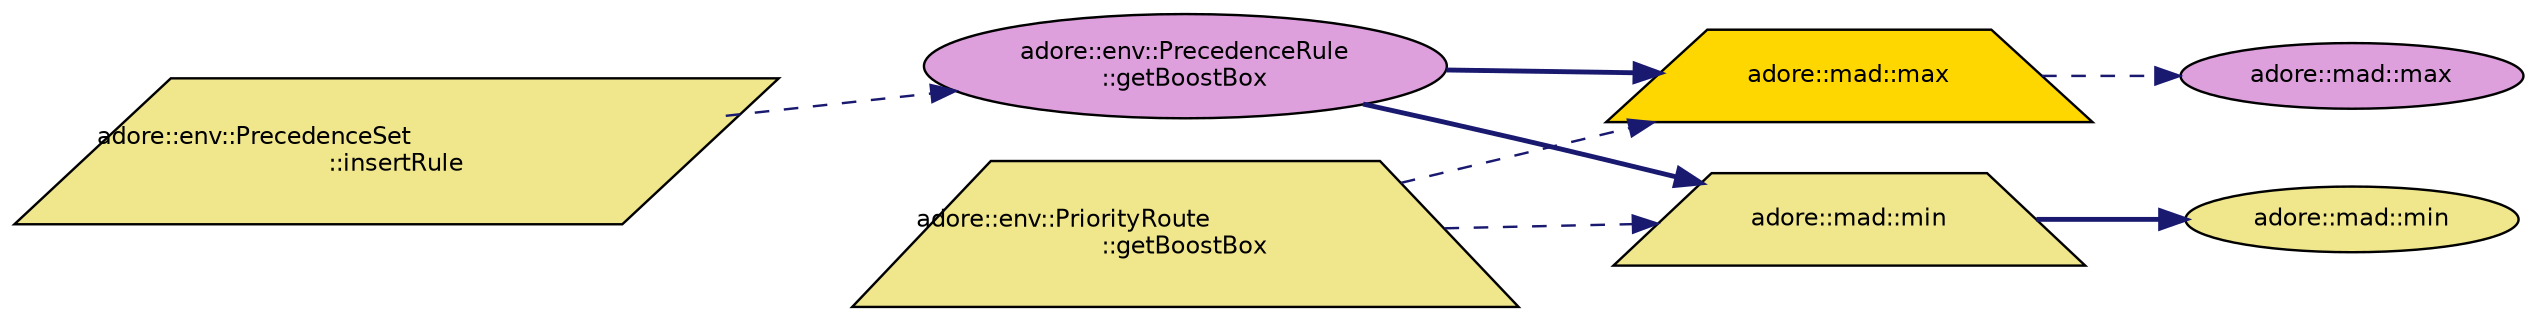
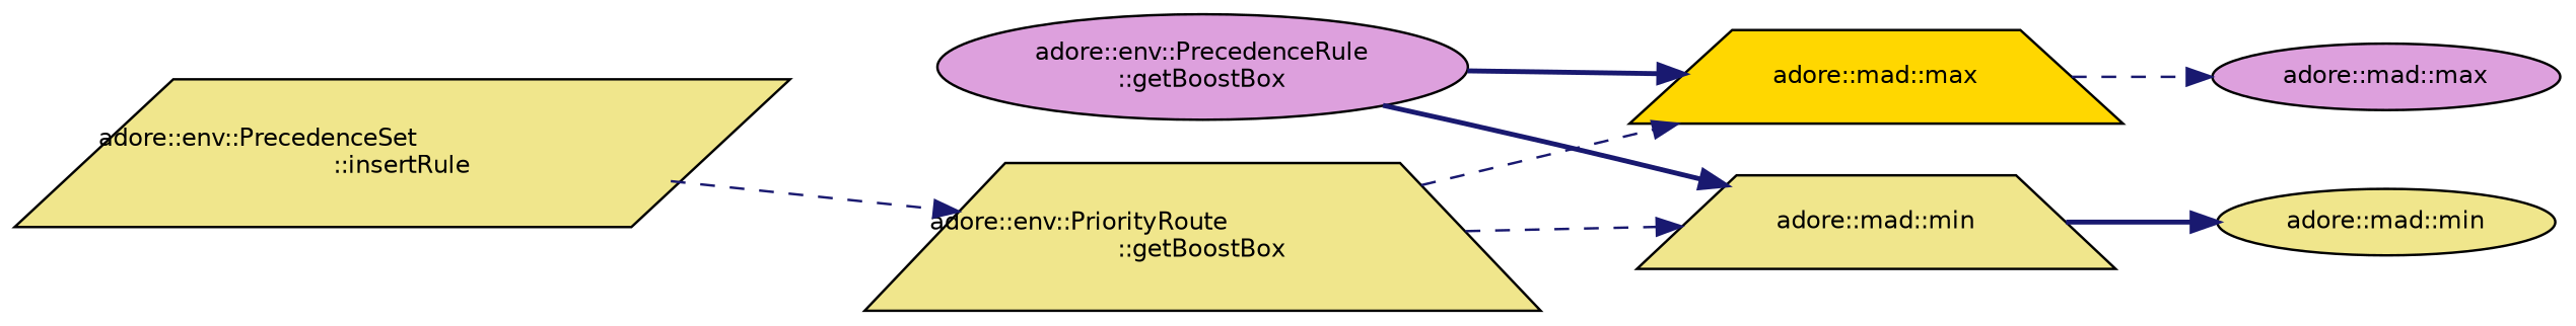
  digraph {
    rankdir=LR
    node [color=black fillcolor=khaki fontname=Helvetica fontsize=10 shape=ellipse style=filled]
    edge [color=midnightblue fontname=Helvetica fontsize=10 labelfontname=Helvetica labelfontsize=10 style=dashed]
    n1 [fontcolor=black height=0.2 label="adore::env::PrecedenceSet\l::insertRule" shape=parallelogram width=0.4]
    n2 [fillcolor=plum height=0.2 label="adore::env::PrecedenceRule\l::getBoostBox" width=0.4]
    n3 [fillcolor=gold height=0.2 label="adore::mad::max" shape=trapezium width=0.4]
    n4 [height=0.2 label="adore::mad::min" shape=trapezium width=0.4]
    n5 [height=0.2 label="adore::env::PriorityRoute\l::getBoostBox" shape=trapezium width=0.4]
    n6 [fillcolor=plum height=0.2 label="adore::mad::max" width=0.4]
    n7 [height=0.2 label="adore::mad::min" width=0.4]
-   n1 -> n2
+   n1 -> n5
    n2 -> n3 [style=bold]
    n2 -> n4 [style=bold]
    n3 -> n6
    n4 -> n7 [style=bold]
    n5 -> n3
    n5 -> n4
  }
